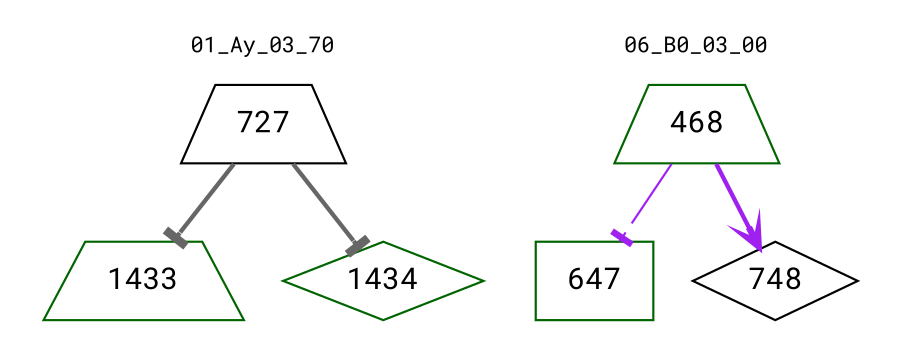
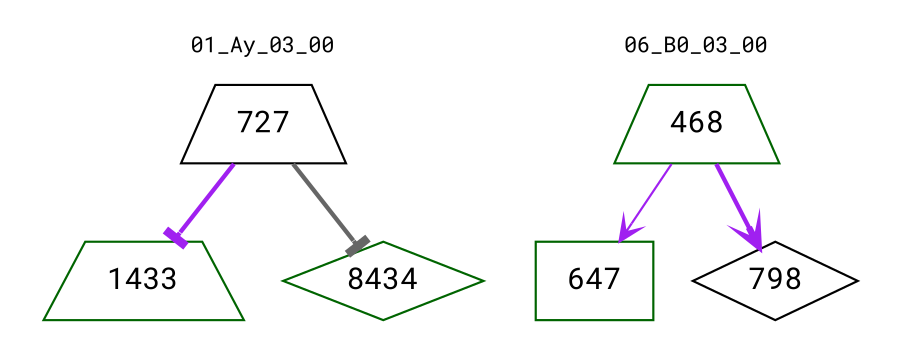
  digraph {
    fontname="Roboto Mono"
    node [color=darkgreen fontname="Roboto Mono" shape=trapezium]
    edge [arrowhead=tee color=gray40 fontname="Roboto Mono" style=bold]
    n1 [color=black label=727]
    n2 [label=1433]
-   n3 [label=1434 shape=diamond]
+   n3 [label=8434 shape=diamond]
    n4 [label=468]
    n5 [label=647 shape=box]
-   n6 [color=black label=748 shape=diamond]
+   n6 [color=black label=798 shape=diamond]
    subgraph cluster_1 {
      color=white
      fontsize=10
-     label="01_Ay_03_70"
+     label="01_Ay_03_00"
      n1
      n2
      n3
    }
    subgraph cluster_2 {
      color=white
      fontsize=10
      label="06_B0_03_00"
      n4
      n5
      n6
    }
-   n1 -> n2
+   n1 -> n2 [color=purple]
    n1 -> n3
-   n4 -> n5 [color=purple style=solid]
+   n4 -> n5 [arrowhead=vee color=purple style=solid]
    n4 -> n6 [arrowhead=vee color=purple]
  }
